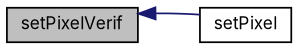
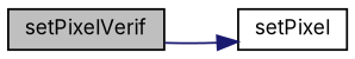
  digraph {
    rankdir=LR
    fontname=Inter
    node [color=black fontname=Inter fontsize=10 shape=record style=filled]
    n1 [fillcolor=grey75 fontcolor=black height=0.2 label=setPixelVerif width=0.4]
    n2 [fillcolor=white height=0.2 label=setPixel width=0.4]
-   n2 -> n1 [color=midnightblue fontname=Inter fontsize=10 labelfontname=Helvetica labelfontsize=10 style=solid]
+   n1 -> n2 [color=midnightblue fontname=Inter fontsize=10 labelfontname=Helvetica labelfontsize=10 style=solid]
  }
